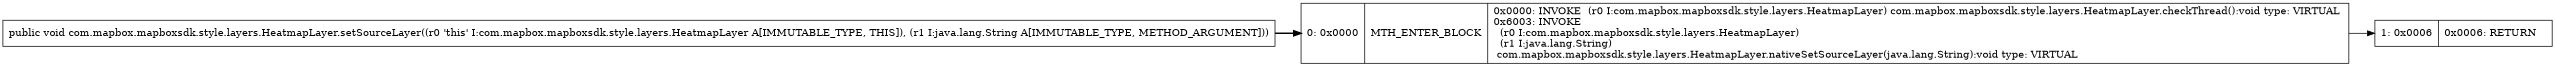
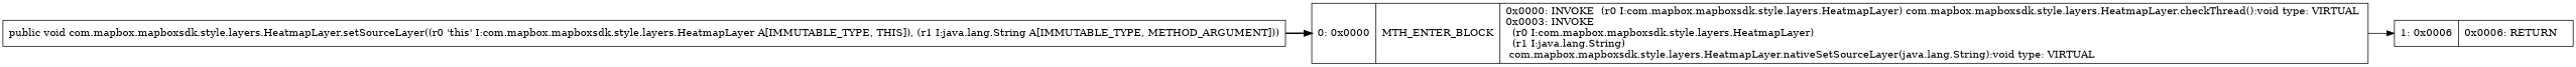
  digraph {
    rankdir=LR
    node [shape=record]
-   n1 [label="{0\:\ 0x0000|MTH_ENTER_BLOCK\l|0x0000: INVOKE  (r0 I:com.mapbox.mapboxsdk.style.layers.HeatmapLayer) com.mapbox.mapboxsdk.style.layers.HeatmapLayer.checkThread():void type: VIRTUAL \l0x6003: INVOKE  \l  (r0 I:com.mapbox.mapboxsdk.style.layers.HeatmapLayer)\l  (r1 I:java.lang.String)\l com.mapbox.mapboxsdk.style.layers.HeatmapLayer.nativeSetSourceLayer(java.lang.String):void type: VIRTUAL \l}"]
+   n1 [label="{0\:\ 0x0000|MTH_ENTER_BLOCK\l|0x0000: INVOKE  (r0 I:com.mapbox.mapboxsdk.style.layers.HeatmapLayer) com.mapbox.mapboxsdk.style.layers.HeatmapLayer.checkThread():void type: VIRTUAL \l0x0003: INVOKE  \l  (r0 I:com.mapbox.mapboxsdk.style.layers.HeatmapLayer)\l  (r1 I:java.lang.String)\l com.mapbox.mapboxsdk.style.layers.HeatmapLayer.nativeSetSourceLayer(java.lang.String):void type: VIRTUAL \l}"]
    n2 [label="{1\:\ 0x0006|0x0006: RETURN   \l}"]
    n3 [label="{public void com.mapbox.mapboxsdk.style.layers.HeatmapLayer.setSourceLayer((r0 'this' I:com.mapbox.mapboxsdk.style.layers.HeatmapLayer A[IMMUTABLE_TYPE, THIS]), (r1 I:java.lang.String A[IMMUTABLE_TYPE, METHOD_ARGUMENT])) }"]
    n1 -> n2 [style=solid]
    n3 -> n1 [style=bold]
  }
